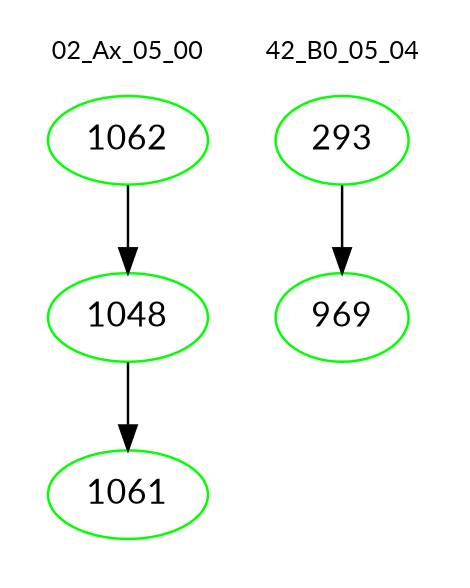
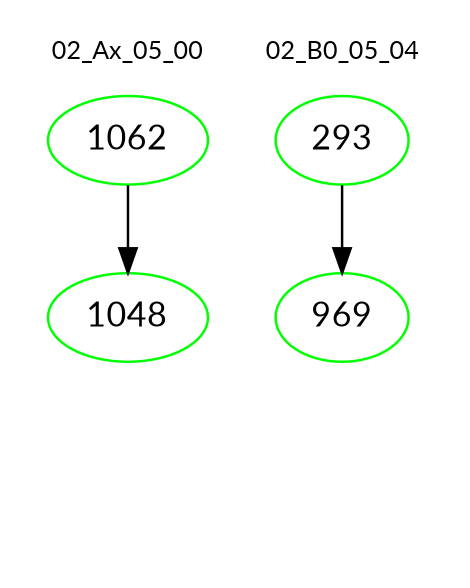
  digraph {
    fontname=Lato
    node [color=green fontname=Lato]
    edge [color=black fontname=Lato]
    n1 [label=1062]
    n2 [label=1048]
-   n3 [label=1061]
    n4 [label=293]
    n5 [label=969]
    subgraph cluster_1 {
      color=white
      fontsize=10
      label="02_Ax_05_00"
      n1
      n2
-     n3
    }
    subgraph cluster_2 {
      color=white
      fontsize=10
-     label="42_B0_05_04"
+     label="02_B0_05_04"
      n4
      n5
    }
    n1 -> n2
-   n2 -> n3
    n4 -> n5
  }
